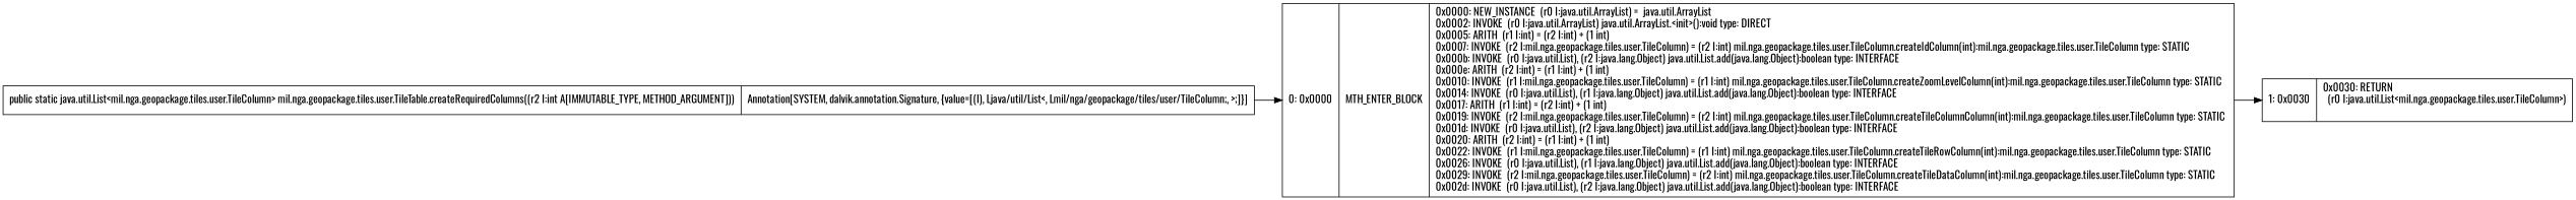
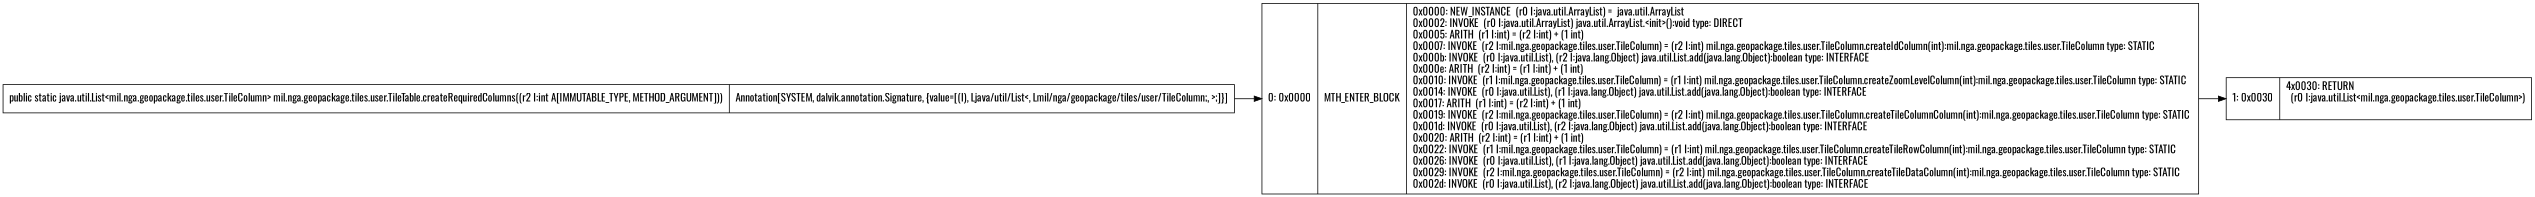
  digraph {
    rankdir=LR
    fontname=Oswald
    node [shape=record fontname=Oswald]
    edge [fontname=Oswald]
    n1 [label="{0\:\ 0x0000|MTH_ENTER_BLOCK\l|0x0000: NEW_INSTANCE  (r0 I:java.util.ArrayList) =  java.util.ArrayList \l0x0002: INVOKE  (r0 I:java.util.ArrayList) java.util.ArrayList.\<init\>():void type: DIRECT \l0x0005: ARITH  (r1 I:int) = (r2 I:int) + (1 int) \l0x0007: INVOKE  (r2 I:mil.nga.geopackage.tiles.user.TileColumn) = (r2 I:int) mil.nga.geopackage.tiles.user.TileColumn.createIdColumn(int):mil.nga.geopackage.tiles.user.TileColumn type: STATIC \l0x000b: INVOKE  (r0 I:java.util.List), (r2 I:java.lang.Object) java.util.List.add(java.lang.Object):boolean type: INTERFACE \l0x000e: ARITH  (r2 I:int) = (r1 I:int) + (1 int) \l0x0010: INVOKE  (r1 I:mil.nga.geopackage.tiles.user.TileColumn) = (r1 I:int) mil.nga.geopackage.tiles.user.TileColumn.createZoomLevelColumn(int):mil.nga.geopackage.tiles.user.TileColumn type: STATIC \l0x0014: INVOKE  (r0 I:java.util.List), (r1 I:java.lang.Object) java.util.List.add(java.lang.Object):boolean type: INTERFACE \l0x0017: ARITH  (r1 I:int) = (r2 I:int) + (1 int) \l0x0019: INVOKE  (r2 I:mil.nga.geopackage.tiles.user.TileColumn) = (r2 I:int) mil.nga.geopackage.tiles.user.TileColumn.createTileColumnColumn(int):mil.nga.geopackage.tiles.user.TileColumn type: STATIC \l0x001d: INVOKE  (r0 I:java.util.List), (r2 I:java.lang.Object) java.util.List.add(java.lang.Object):boolean type: INTERFACE \l0x0020: ARITH  (r2 I:int) = (r1 I:int) + (1 int) \l0x0022: INVOKE  (r1 I:mil.nga.geopackage.tiles.user.TileColumn) = (r1 I:int) mil.nga.geopackage.tiles.user.TileColumn.createTileRowColumn(int):mil.nga.geopackage.tiles.user.TileColumn type: STATIC \l0x0026: INVOKE  (r0 I:java.util.List), (r1 I:java.lang.Object) java.util.List.add(java.lang.Object):boolean type: INTERFACE \l0x0029: INVOKE  (r2 I:mil.nga.geopackage.tiles.user.TileColumn) = (r2 I:int) mil.nga.geopackage.tiles.user.TileColumn.createTileDataColumn(int):mil.nga.geopackage.tiles.user.TileColumn type: STATIC \l0x002d: INVOKE  (r0 I:java.util.List), (r2 I:java.lang.Object) java.util.List.add(java.lang.Object):boolean type: INTERFACE \l}"]
-   n2 [label="{1\:\ 0x0030|0x0030: RETURN  \l  (r0 I:java.util.List\<mil.nga.geopackage.tiles.user.TileColumn\>)\l \l}"]
+   n2 [label="{1\:\ 0x0030|4x0030: RETURN  \l  (r0 I:java.util.List\<mil.nga.geopackage.tiles.user.TileColumn\>)\l \l}"]
    n3 [label="{public static java.util.List\<mil.nga.geopackage.tiles.user.TileColumn\> mil.nga.geopackage.tiles.user.TileTable.createRequiredColumns((r2 I:int A[IMMUTABLE_TYPE, METHOD_ARGUMENT]))  | Annotation[SYSTEM, dalvik.annotation.Signature, \{value=[(I), Ljava\/util\/List\<, Lmil\/nga\/geopackage\/tiles\/user\/TileColumn;, \>;]\}]\l}"]
    n1 -> n2
    n3 -> n1
  }
